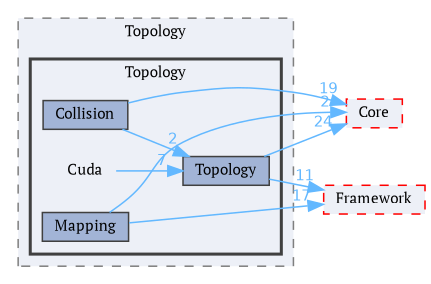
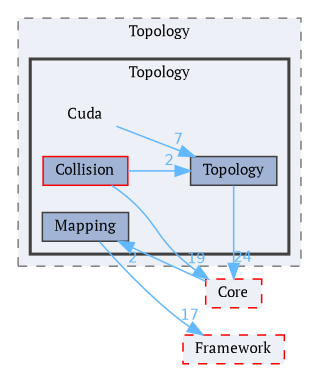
  digraph {
    compound=true
    fontname="PT Serif"
    rankdir=LR
    node [fontname="PT Serif" fontsize=10 shape=box color=grey25 fillcolor="#a2b4d6" style=filled]
    edge [color=steelblue1 fontcolor=steelblue1 fontname="PT Serif" fontsize=10 headlabel=2 labeldistance=1.5 labelfontname=Helvetica labelfontsize=10]
    n1 [height=0.2 label=Cuda shape=plaintext width=0.4 color="" fillcolor="" style=""]
-   n2 [height=0.2 label=Collision width=0.4]
+   n2 [color=red height=0.2 label=Collision width=0.4]
    n3 [height=0.2 label=Mapping width=0.4]
    n4 [height=0.2 label=Topology width=0.4]
    n5 [color=red fillcolor="#edf0f7" height=0.2 label=Core style="filled,dashed" width=0.4]
    n6 [color=red fillcolor="#edf0f7" height=0.2 label=Framework style="filled,dashed" width=0.4]
    subgraph cluster_1 {
      bgcolor="#edf0f7"
      fontsize=10
      label=Topology
      pencolor=grey50
      style="filled,dashed"
      subgraph cluster_2 {
        bgcolor="#edf0f7"
        fontsize=10
        label=Topology
        pencolor=grey25
        style="filled,bold"
        n1
        n2
        n3
        n4
      }
    }
    n1 -> n4 [headlabel=7]
    n2 -> n4
    n2 -> n5 [headlabel=19]
-   n3 -> n5
+   n5 -> n3
    n3 -> n6 [headlabel=17]
    n4 -> n5 [headlabel=24]
-   n4 -> n6 [headlabel=11]
  }
